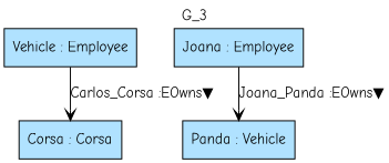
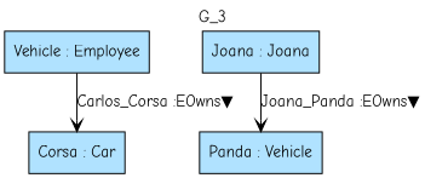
  digraph {
    fontname="Comic Neue"
    label=G_3
    labelfontsize=12
    labelloc=tl
    node [fillcolor=lightskyblue1 fontname="Comic Neue" shape=box style=filled]
    edge [arrowhead=vee fontname="Comic Neue"]
    n1 [label="Vehicle : Employee"]
-   n2 [label="Corsa : Corsa"]
-   n3 [label="Joana : Employee"]
+   n2 [label="Corsa : Car"]
+   n3 [label="Joana : Joana"]
    n4 [label="Panda : Vehicle"]
    n1 -> n2 [label="Carlos_Corsa :EOwns▼"]
    n3 -> n4 [label="Joana_Panda :EOwns▼"]
  }
